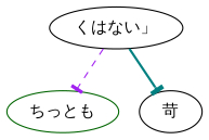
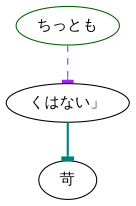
  digraph {
    node [color=black]
    edge [arrowhead=tee]
    n1 [color=darkgreen label="ちっとも"]
    n2 [label="くはない」"]
    n3 [label="苛"]
-   n2 -> n1 [color=purple style=dashed]
+   n1 -> n2 [color=purple style=dashed]
    n2 -> n3 [color=teal style=bold]
  }
